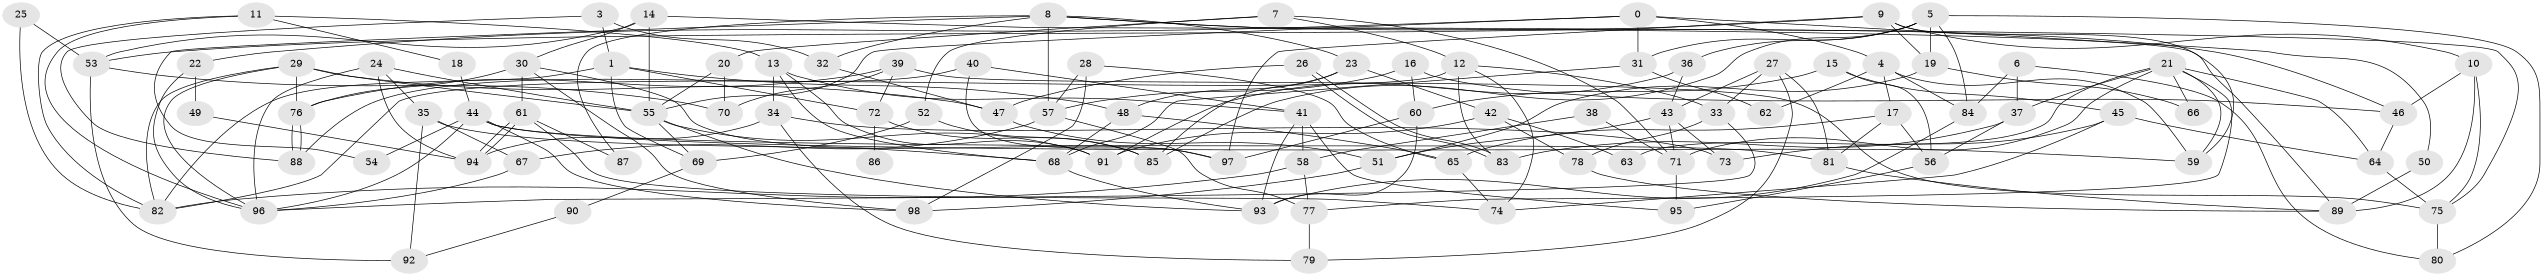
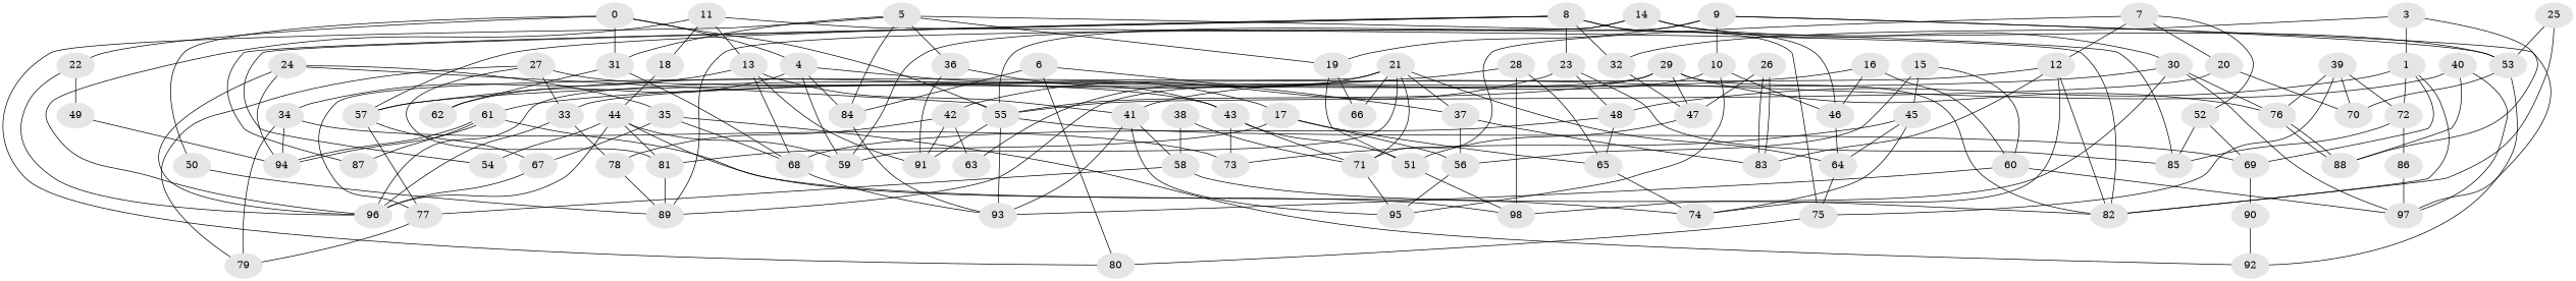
  graph {
    node [color=gray90 style=filled]
    1
    48
    69
    72
    82
    68
    65
    90
    85
    86
    n11 [label=0]
    4
    22
    31
    50
    55
    17
    59
    62
    84
    96
    49
    89
    91
    93
    3
    32
    88
    11
    13
    18
    47
    56
    81
    5
    19
    36
    80
    51
    66
    43
    6
    37
    83
    7
    12
    20
    52
    71
    33
    74
    70
    95
    8
    23
    46
    54
    57
    75
    87
    42
    64
    77
    67
    9
    10
    53
    97
    92
    34
    41
    44
    78
    94
    79
    73
    58
    14
    30
    98
    76
    61
    15
    45
    60
    16
    21
    63
    24
    35
    25
    26
    27
    28
    29
    38
    39
    40
    1 -- 48
    1 -- 69
    1 -- 72
    1 -- 82
    48 -- 68
    48 -- 65
    69 -- 90
    72 -- 85
    72 -- 86
    68 -- 93
    65 -- 74
    90 -- 92
+   86 -- 97
    n11 -- 4
    n11 -- 22
    n11 -- 31
    n11 -- 50
    n11 -- 55
    4 -- 17
    4 -- 59
    4 -- 62
    4 -- 84
    22 -- 96
    22 -- 49
    31 -- 68
    31 -- 62
    50 -- 89
    55 -- 69
    55 -- 91
    55 -- 93
    17 -- 65
    17 -- 56
    17 -- 81
    84 -- 93
    49 -- 94
    3 -- 1
    3 -- 32
    3 -- 88
    32 -- 47
    11 -- 82
    11 -- 96
    11 -- 13
    11 -- 18
    13 -- 68
    13 -- 91
    13 -- 34
    13 -- 41
    18 -- 44
    47 -- 51
    56 -- 95
    81 -- 89
    5 -- 85
    5 -- 31
    5 -- 84
    5 -- 19
    5 -- 36
    5 -- 80
    19 -- 51
    19 -- 66
    36 -- 91
    36 -- 43
    51 -- 98
    43 -- 51
    43 -- 71
    43 -- 73
    6 -- 84
    6 -- 80
    6 -- 37
    37 -- 56
    37 -- 83
    7 -- 12
    7 -- 20
    7 -- 52
    7 -- 71
    12 -- 82
    12 -- 83
    12 -- 33
    12 -- 74
    20 -- 55
    20 -- 70
    52 -- 69
    52 -- 85
    71 -- 95
    33 -- 96
    33 -- 78
    8 -- 32
    8 -- 23
    8 -- 46
    8 -- 54
    8 -- 57
    8 -- 75
    8 -- 87
    23 -- 48
    23 -- 85
    23 -- 42
    46 -- 64
    57 -- 77
    57 -- 67
    75 -- 80
    42 -- 91
    42 -- 78
    42 -- 63
    64 -- 75
    77 -- 79
    67 -- 96
    9 -- 59
    9 -- 19
    9 -- 10
    9 -- 53
    9 -- 97
    10 -- 89
    10 -- 46
-   10 -- 75
+   10 -- 95
    53 -- 70
    53 -- 92
    34 -- 94
    34 -- 79
    34 -- 73
    41 -- 93
    41 -- 95
    41 -- 58
    44 -- 59
    44 -- 96
    44 -- 81
    44 -- 54
    44 -- 98
    78 -- 89
    58 -- 82
    58 -- 77
    14 -- 55
    14 -- 89
    14 -- 53
    14 -- 30
    30 -- 97
    30 -- 98
    30 -- 76
    30 -- 61
    76 -- 88
    76 -- 88
    61 -- 74
    61 -- 87
    61 -- 94
    61 -- 94
    15 -- 56
    15 -- 45
    15 -- 60
    45 -- 74
    45 -- 64
    45 -- 73
    60 -- 93
    60 -- 97
    16 -- 46
    16 -- 57
    16 -- 60
    21 -- 59
    21 -- 66
    21 -- 37
    21 -- 71
    21 -- 64
    21 -- 77
    21 -- 63
    24 -- 55
    24 -- 96
    24 -- 94
    24 -- 35
    35 -- 68
    35 -- 67
    35 -- 92
    25 -- 82
    25 -- 53
    26 -- 47
    26 -- 83
    26 -- 83
    27 -- 81
    27 -- 43
    27 -- 33
    27 -- 79
    28 -- 65
    28 -- 57
    28 -- 98
    29 -- 82
    29 -- 55
    29 -- 96
    29 -- 47
    29 -- 76
    38 -- 71
    38 -- 58
    39 -- 72
    39 -- 70
    39 -- 75
    39 -- 76
    40 -- 88
    40 -- 97
    40 -- 41
  }
